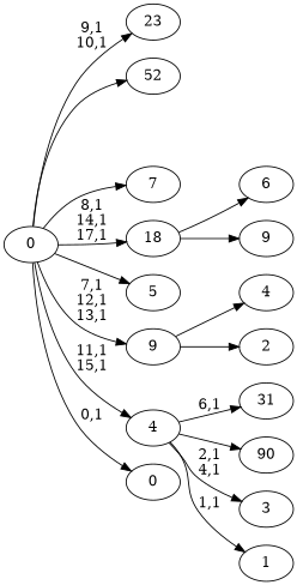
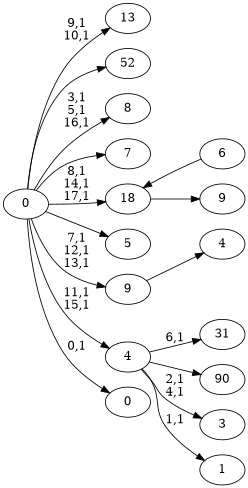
  digraph {
    rankdir=LR
-   n1 [label=23]
+   n1 [label=13]
    n2 [label=52]
    n3 [label=31]
    n4 [label=90]
    n5 [label=9]
+   n6 [label=8]
    n7 [label=7]
    n8 [label=6]
    18
    n10 [label=5]
    n11 [label=4]
    n12 [label=3]
-   n13 [label=2]
    9
    n15 [label=1]
    4
    n17 [label=0]
    0
    18 -> n5
-   18 -> n8
+   n8 -> 18
    9 -> n11
-   9 -> n13
    4 -> n3 [label="6,1"]
    4 -> n4
    4 -> n12 [label="2,1\n4,1"]
    4 -> n15 [label="1,1"]
    0 -> n1 [label="9,1\n10,1"]
    0 -> n2
+   0 -> n6 [label="3,1\n5,1\n16,1"]
    0 -> n7
    0 -> 18 [label="8,1\n14,1\n17,1"]
    0 -> n10
    0 -> 9 [label="7,1\n12,1\n13,1"]
    0 -> 4 [label="11,1\n15,1"]
    0 -> n17 [label="0,1"]
  }
